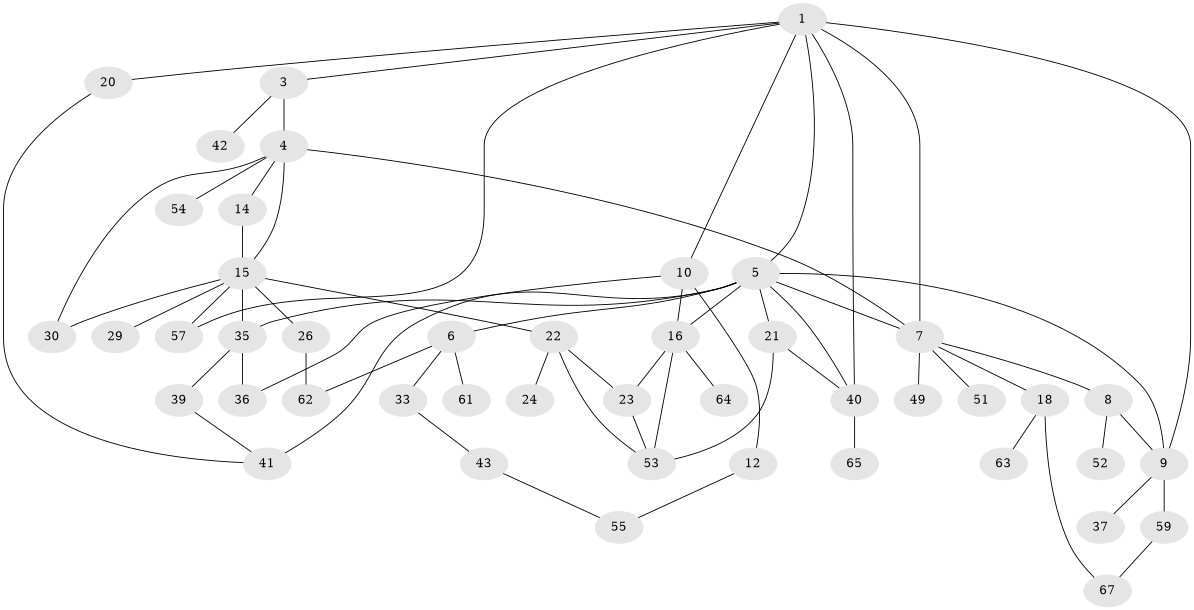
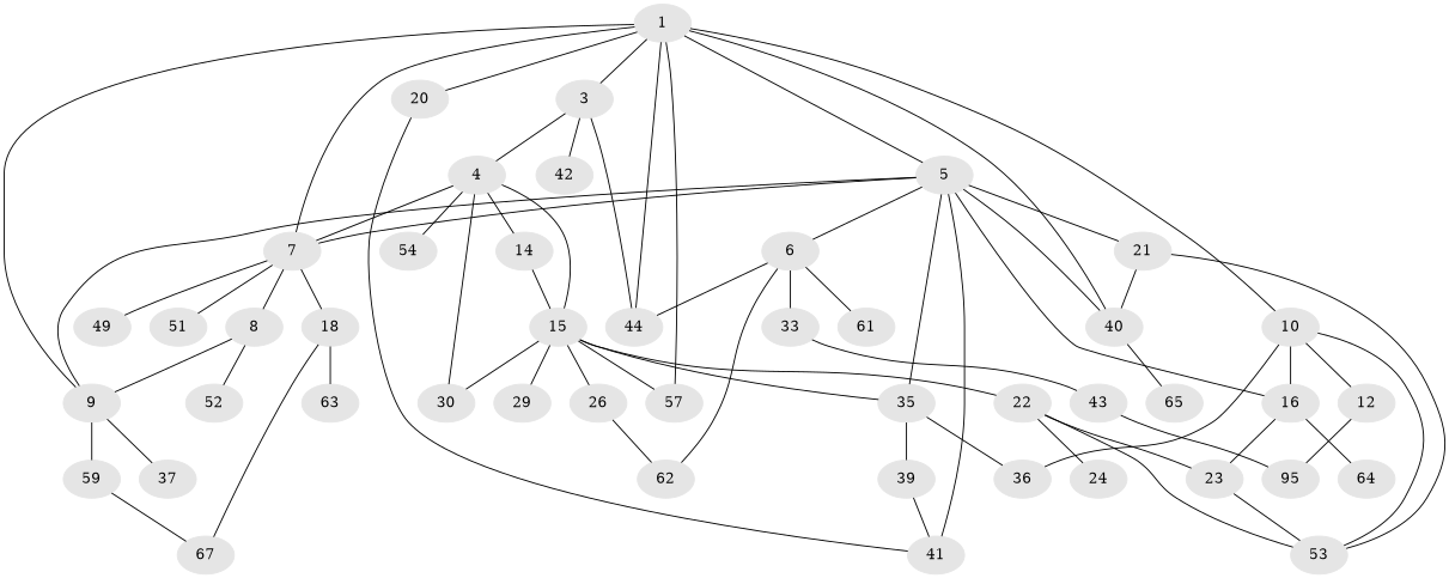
  graph {
    node [color=gray90 style=filled]
    1 [super="+2"]
    3 [super="+56"]
    5 [super="+19"]
    7 [super="+13"]
    9 [super="+11"]
    10 [super="+32"]
    20
    40 [super="+66"]
+   44 [super="+46"]
    57
    4 [super="+27"]
    42
    6 [super="+31"]
    16
    21
    35 [super="+70"]
    41 [super="+50"]
    8
    18 [super="+34"]
    49 [super="+60"]
    51
    37
    59
    12 [super="+28"]
    36
    53 [super="+69"]
    65
    14
    15 [super="+17"]
    30 [super="+38"]
    54
    22 [super="+25"]
    26
    29
    33
    61
    62 [super="+71"]
    23
    64
    39 [super="+47"]
    43 [super="+45"]
    52
    63
    67 [super="+68"]
-   55
+   55 [label=95]
    24
    1 -- 3
    1 -- 5
    1 -- 7
    1 -- 9
    1 -- 10
    1 -- 20
    1 -- 40
+   1 -- 44
    1 -- 57
+   3 -- 44
    3 -- 4
    3 -- 42
    5 -- 7
    5 -- 9
    5 -- 40
    5 -- 6
    5 -- 16
    5 -- 21
    5 -- 35
    5 -- 41 [weight=2]
    7 -- 8
    7 -- 18
    7 -- 49
    7 -- 51
    9 -- 37
    9 -- 59
    10 -- 16
    10 -- 12
    10 -- 36
-   16 -- 53
+   10 -- 53
    20 -- 41
    40 -- 65
    4 -- 7
    4 -- 14
    4 -- 15
    4 -- 30
    4 -- 54
+   6 -- 44
    6 -- 33
    6 -- 61
    6 -- 62
    16 -- 23
    16 -- 64
    21 -- 40
    21 -- 53
    35 -- 36
    35 -- 39
    8 -- 9
    8 -- 52
    18 -- 63
    18 -- 67
    59 -- 67
    12 -- 55
    14 -- 15
    15 -- 57
    15 -- 35
    15 -- 30
    15 -- 22
    15 -- 26
    15 -- 29
    22 -- 53
    22 -- 23
    22 -- 24
    26 -- 62
    33 -- 43
    23 -- 53
    39 -- 41
    43 -- 55
  }
